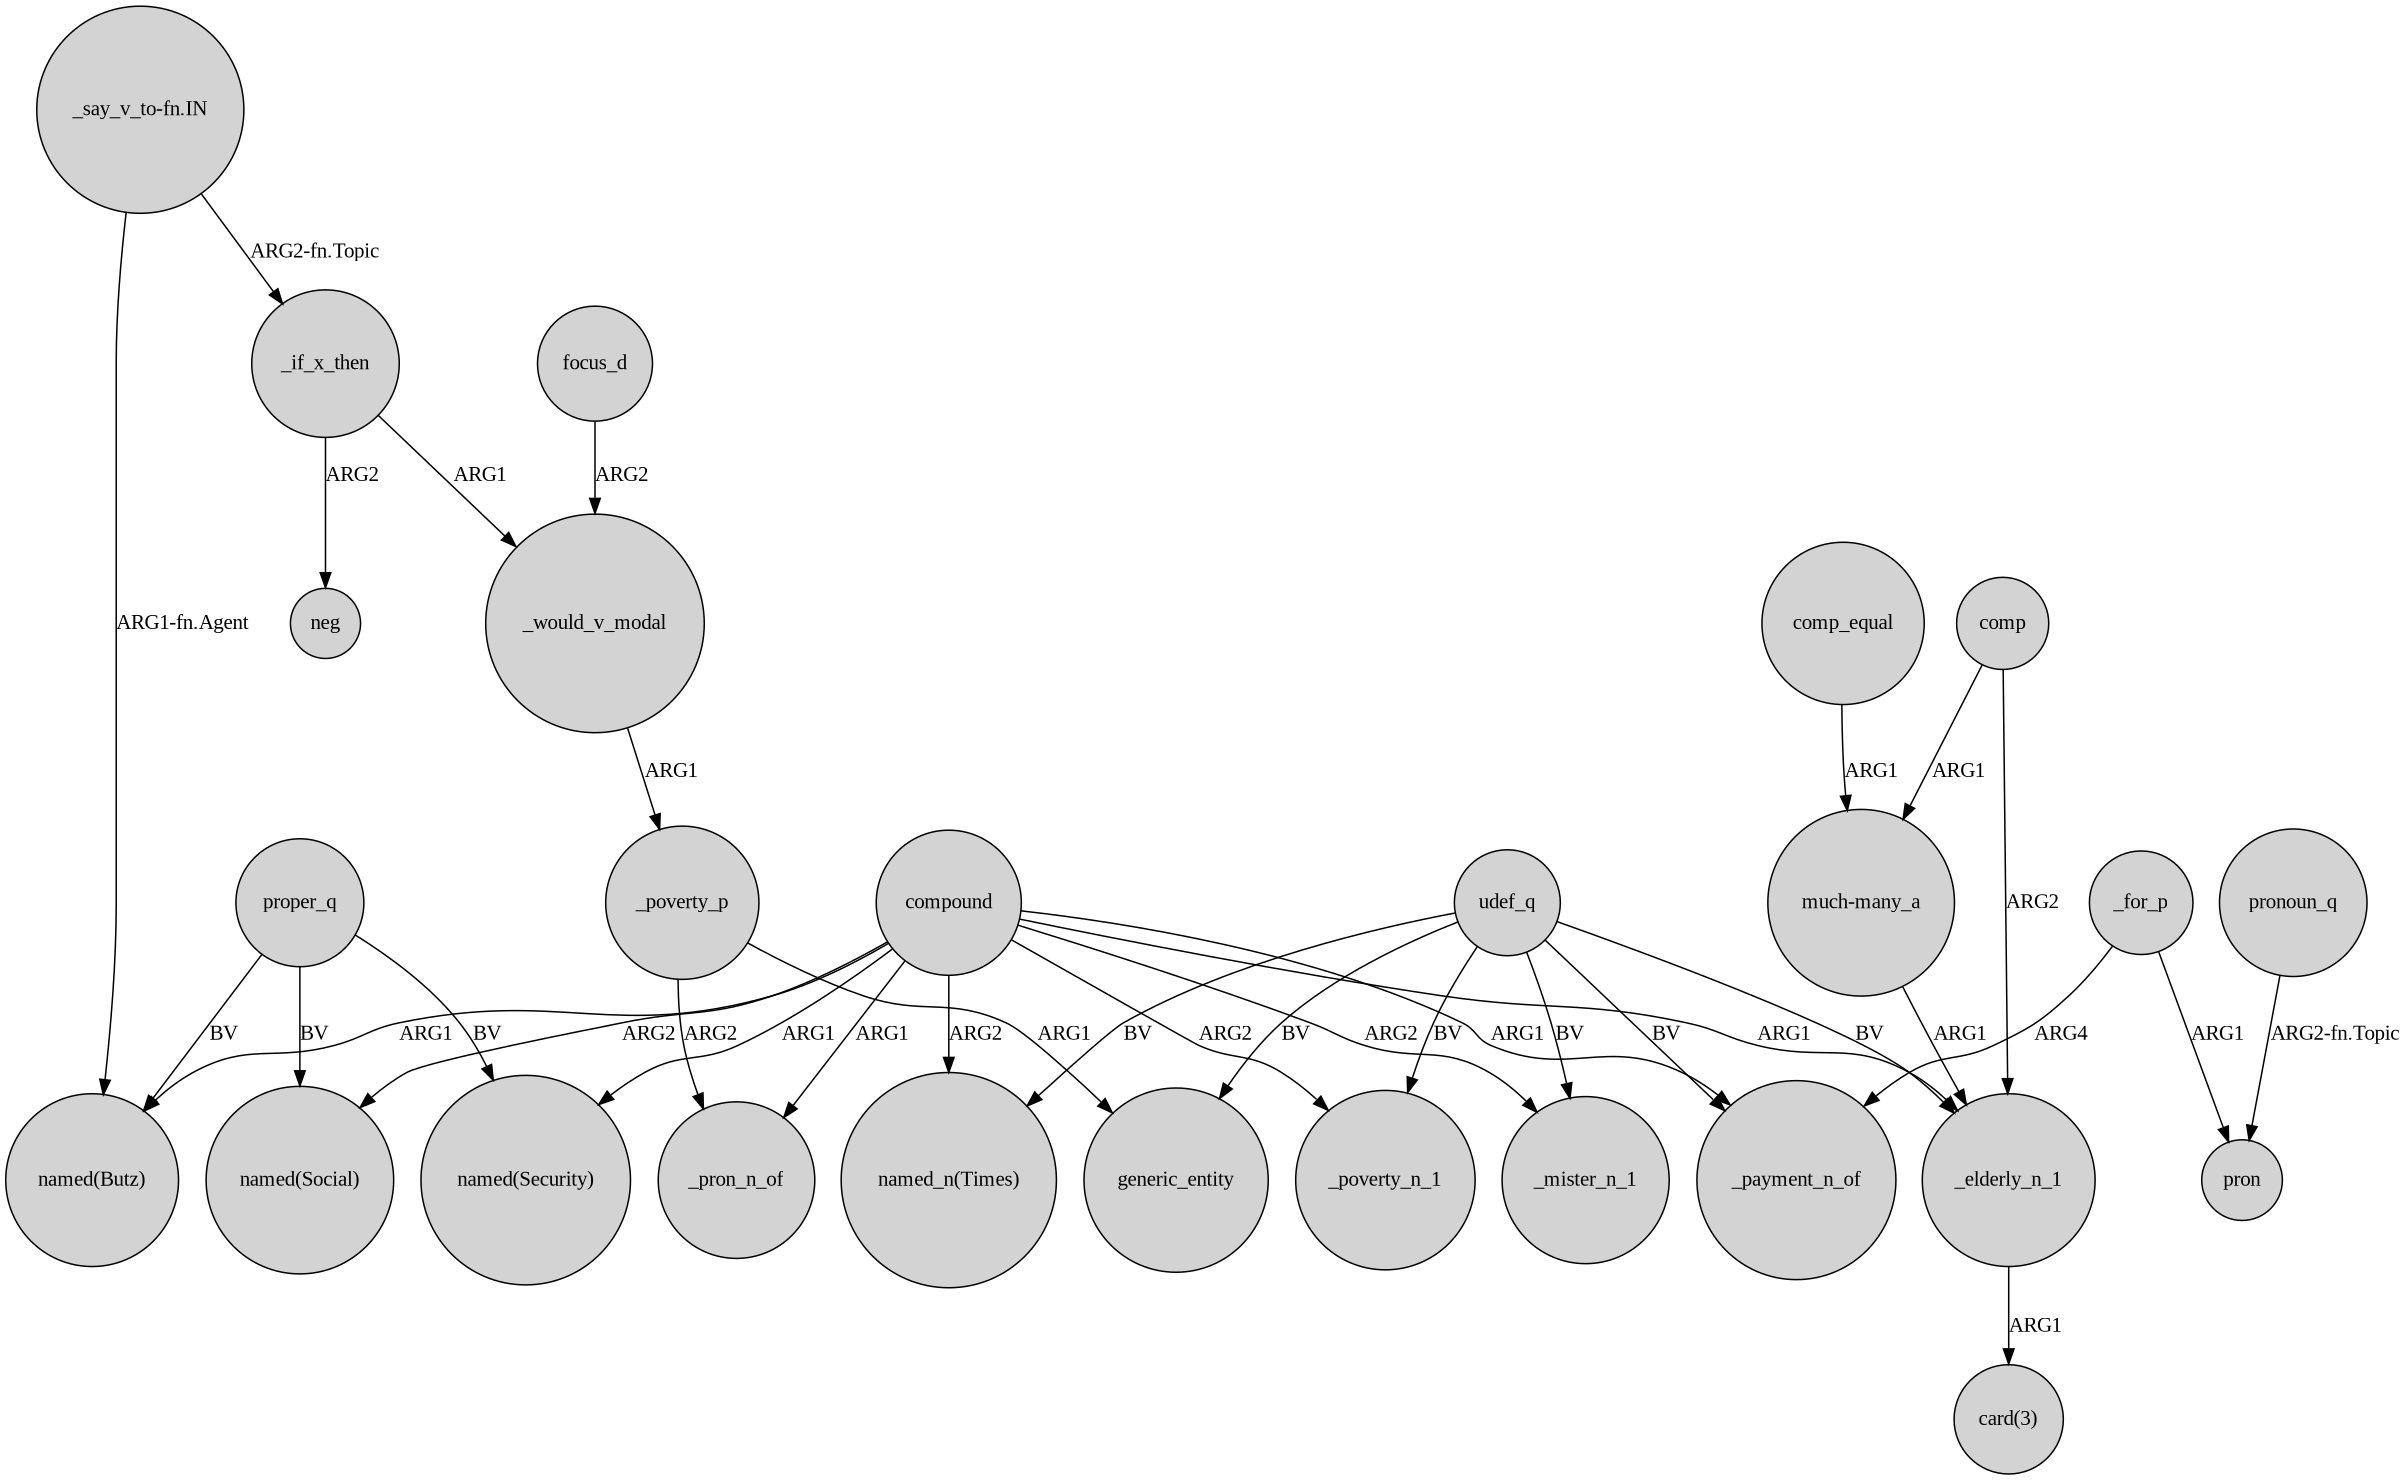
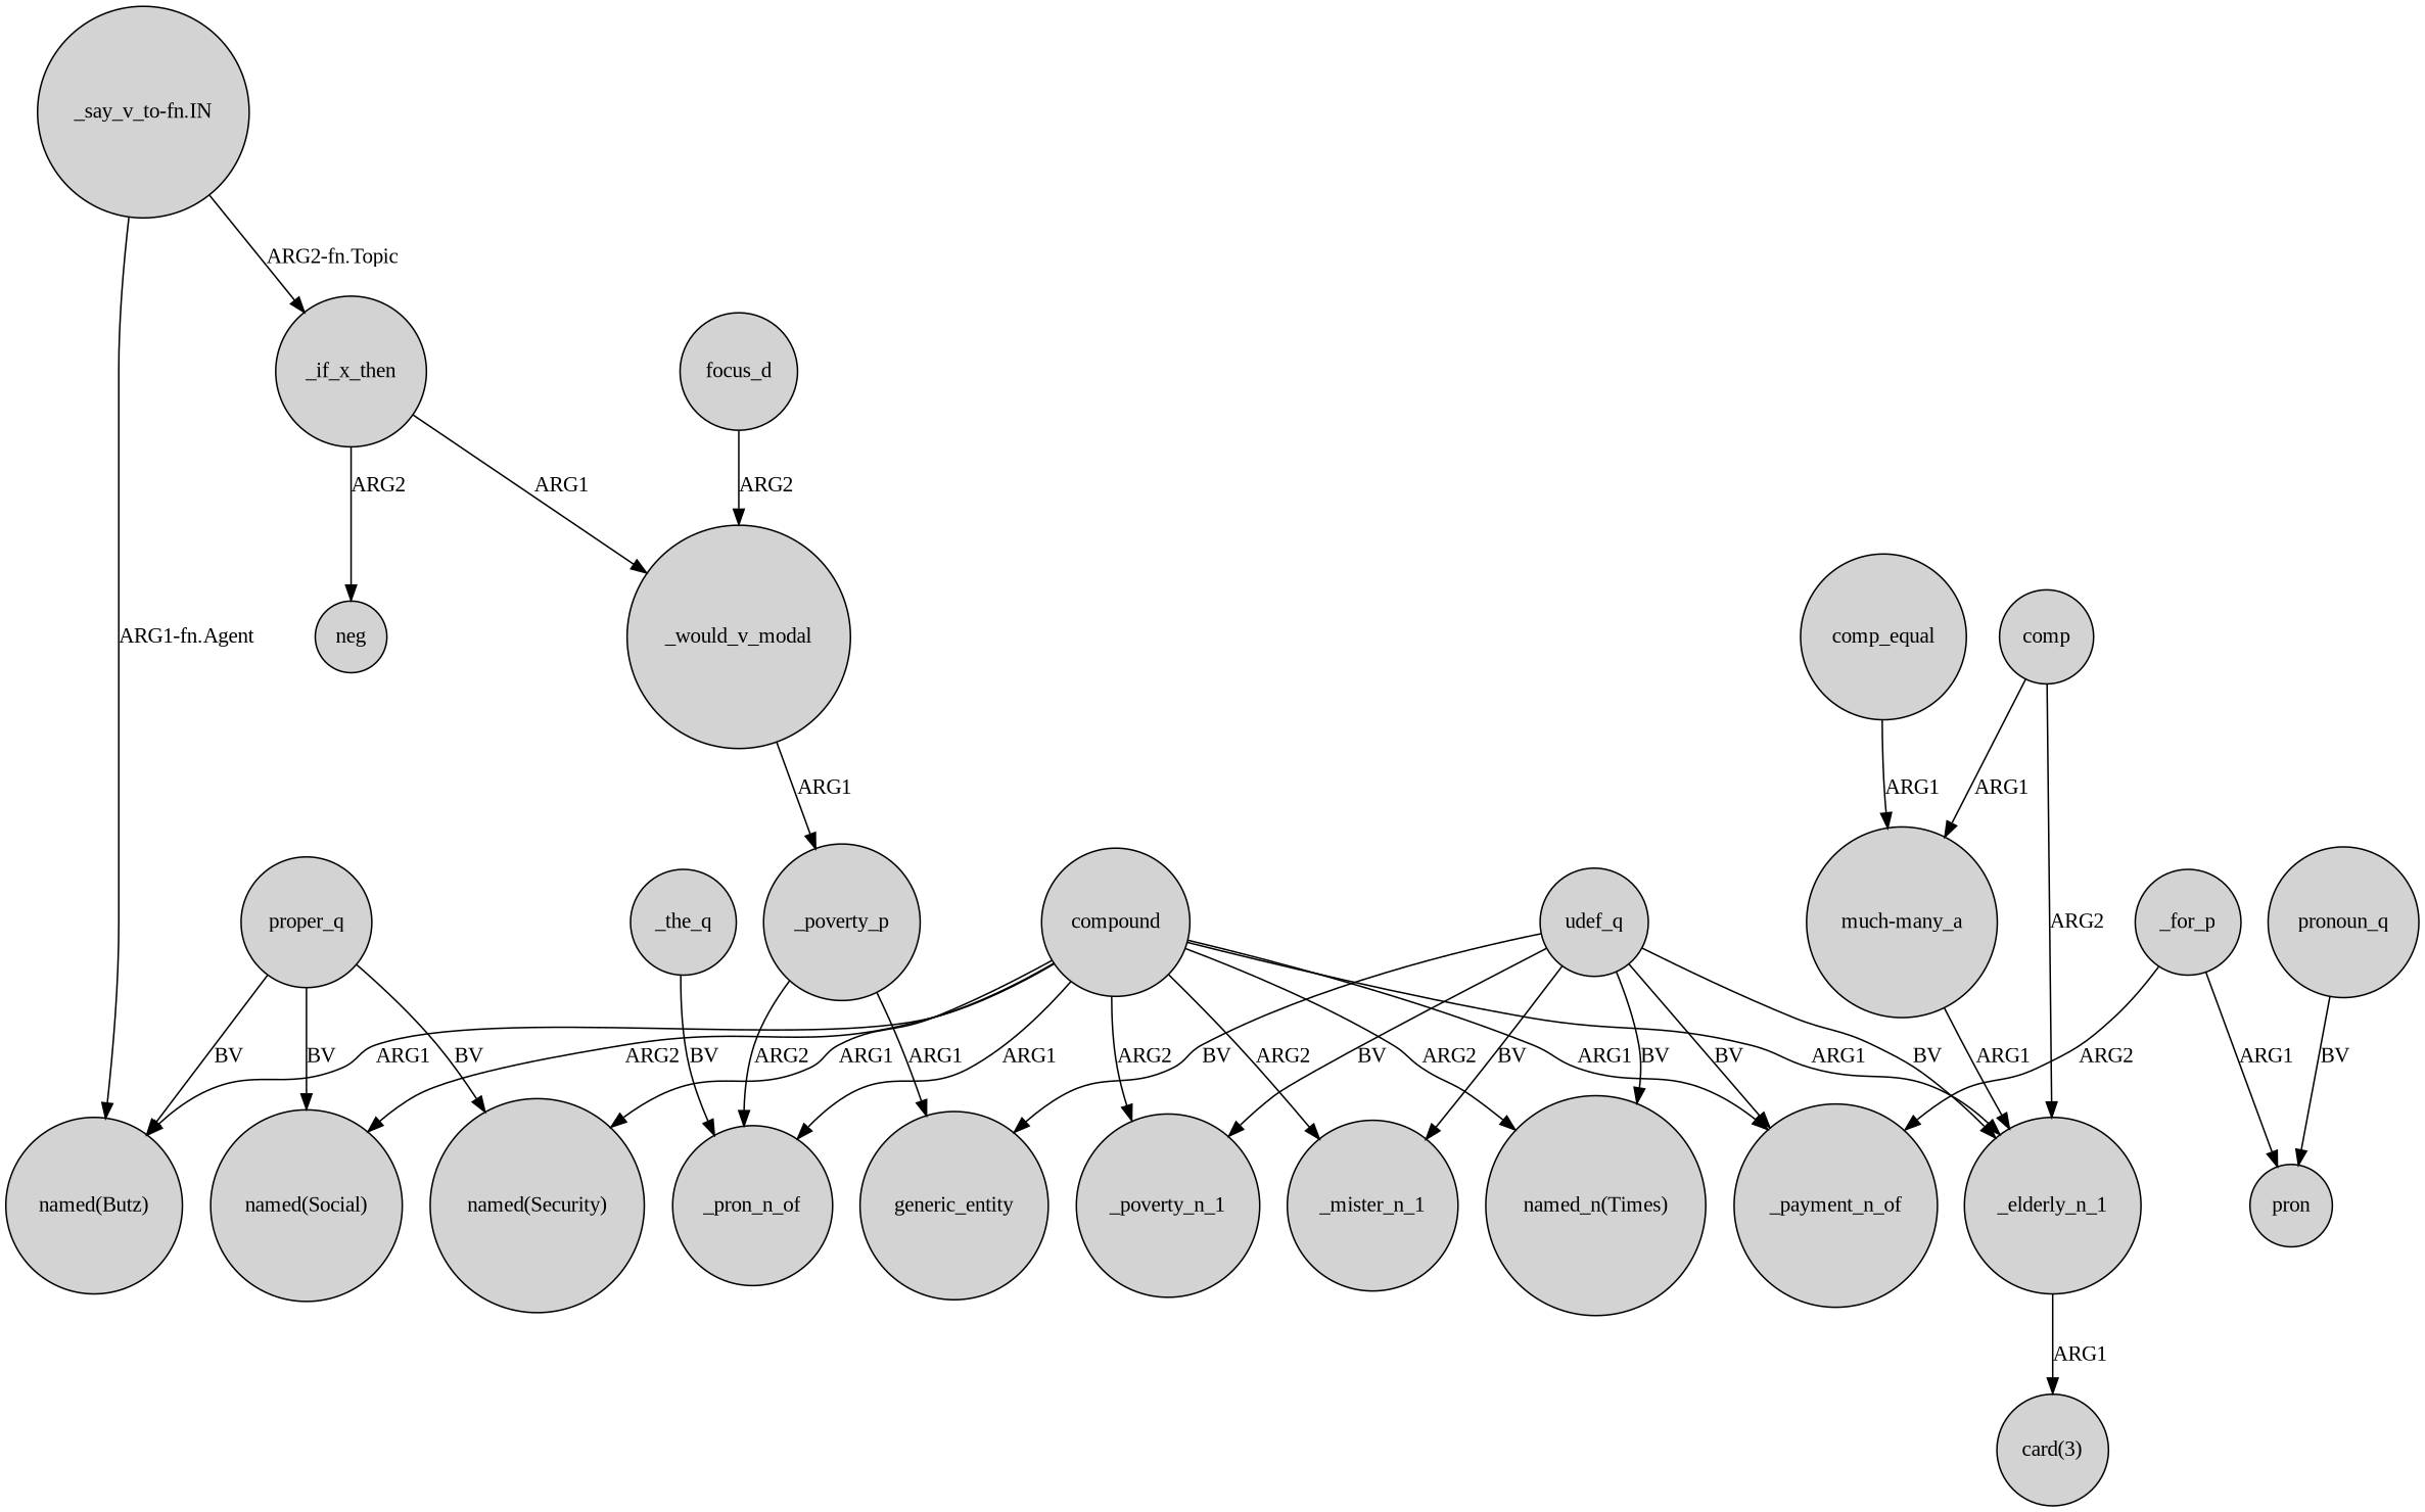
  digraph {
    fontname="Liberation Serif"
    node [fontname="Liberation Serif" shape=circle style=filled]
    edge [fontname="Liberation Serif"]
    focus_d
    _would_v_modal
    n3 [label=_poverty_p]
    "_say_v_to-fn.IN"
    _if_x_then
    "named(Butz)"
    n7 [label=_pron_n_of]
    generic_entity
    comp
    _elderly_n_1
    "much-many_a"
    "card(3)"
    neg
    compound
    "named(Security)"
    _payment_n_of
    "named(Social)"
    _poverty_n_1
    _mister_n_1
    "named_n(Times)"
    udef_q
    _for_p
    pron
    proper_q
+   _the_q
    comp_equal
    pronoun_q
    focus_d -> _would_v_modal [label=ARG2]
    _would_v_modal -> n3 [label=ARG1]
    n3 -> n7 [label=ARG2]
    n3 -> generic_entity [label=ARG1]
    "_say_v_to-fn.IN" -> _if_x_then [label="ARG2-fn.Topic"]
    "_say_v_to-fn.IN" -> "named(Butz)" [label="ARG1-fn.Agent"]
    _if_x_then -> _would_v_modal [label=ARG1]
    _if_x_then -> neg [label=ARG2]
    comp -> _elderly_n_1 [label=ARG2]
    comp -> "much-many_a" [label=ARG1]
    _elderly_n_1 -> "card(3)" [label=ARG1]
    "much-many_a" -> _elderly_n_1 [label=ARG1]
    compound -> "named(Butz)" [label=ARG1]
    compound -> n7 [label=ARG1]
    compound -> _elderly_n_1 [label=ARG1]
    compound -> "named(Security)" [label=ARG1]
    compound -> _payment_n_of [label=ARG1]
    compound -> "named(Social)" [label=ARG2]
    compound -> _poverty_n_1 [label=ARG2]
    compound -> _mister_n_1 [label=ARG2]
    compound -> "named_n(Times)" [label=ARG2]
    udef_q -> generic_entity [label=BV]
    udef_q -> _elderly_n_1 [label=BV]
    udef_q -> _payment_n_of [label=BV]
    udef_q -> _poverty_n_1 [label=BV]
    udef_q -> _mister_n_1 [label=BV]
    udef_q -> "named_n(Times)" [label=BV]
-   _for_p -> _payment_n_of [label=ARG4]
+   _for_p -> _payment_n_of [label=ARG2]
    _for_p -> pron [label=ARG1]
    proper_q -> "named(Butz)" [label=BV]
    proper_q -> "named(Security)" [label=BV]
    proper_q -> "named(Social)" [label=BV]
+   _the_q -> n7 [label=BV]
    comp_equal -> "much-many_a" [label=ARG1]
-   pronoun_q -> pron [label="ARG2-fn.Topic"]
+   pronoun_q -> pron [label=BV]
  }
